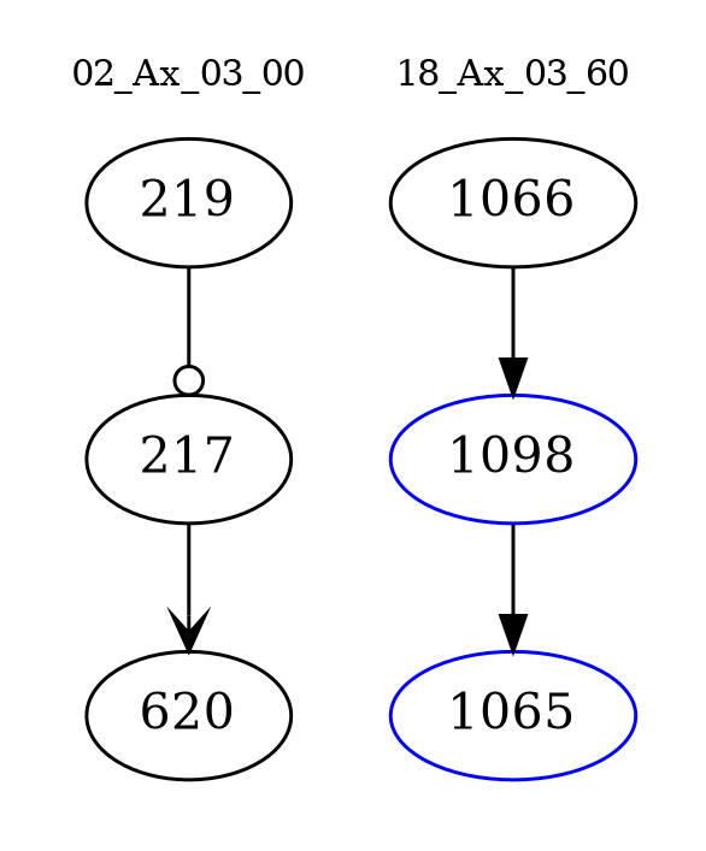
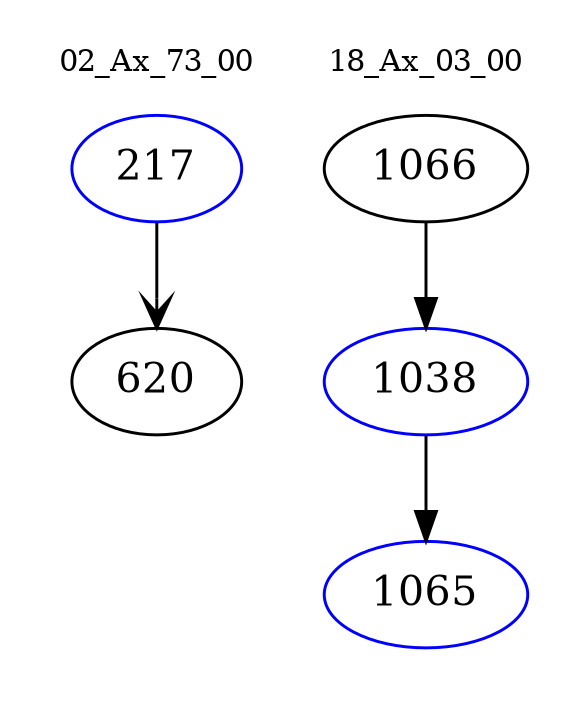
  digraph {
    node [color=black]
    edge [arrowhead=normal color=black]
-   n1 [label=219]
-   n2 [label=217]
+   n2 [color=blue label=217]
    n3 [label=620]
    n4 [label=1066]
-   n5 [color=blue label=1098]
+   n5 [color=blue label=1038]
    n6 [color=blue label=1065]
    subgraph cluster_1 {
      color=white
      fontsize=10
-     label="02_Ax_03_00"
-     n1
+     label="02_Ax_73_00"
      n2
      n3
    }
    subgraph cluster_2 {
      color=white
      fontsize=10
-     label="18_Ax_03_60"
+     label="18_Ax_03_00"
      n4
      n5
      n6
    }
-   n1 -> n2 [arrowhead=odot]
    n2 -> n3 [arrowhead=vee]
    n4 -> n5
    n5 -> n6
  }
